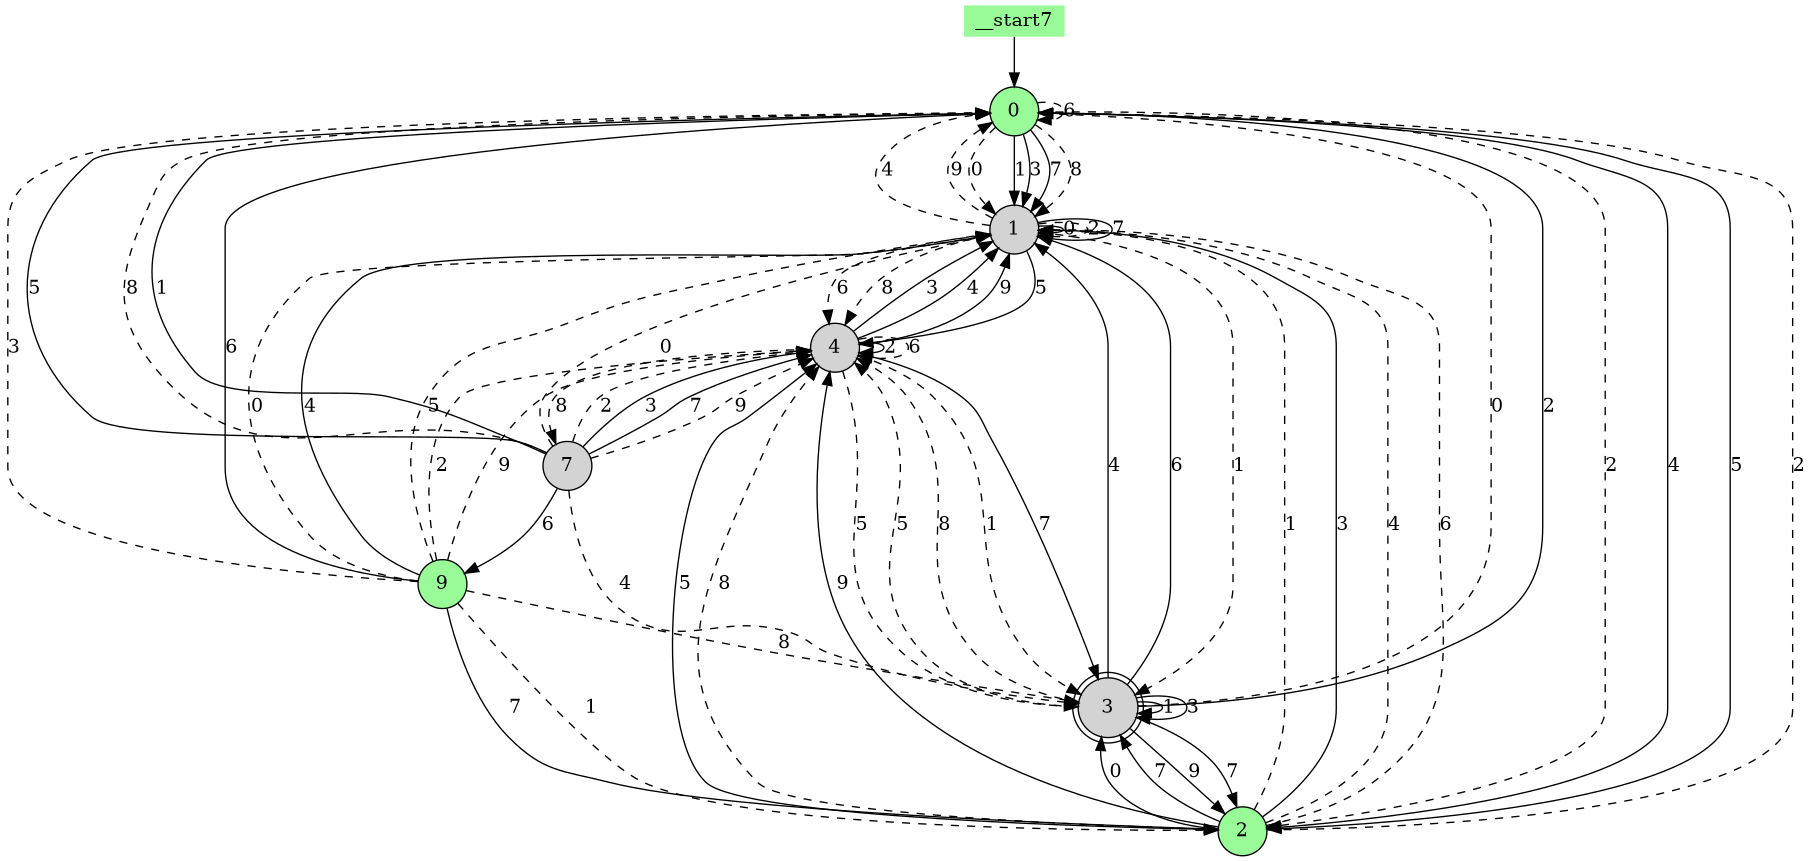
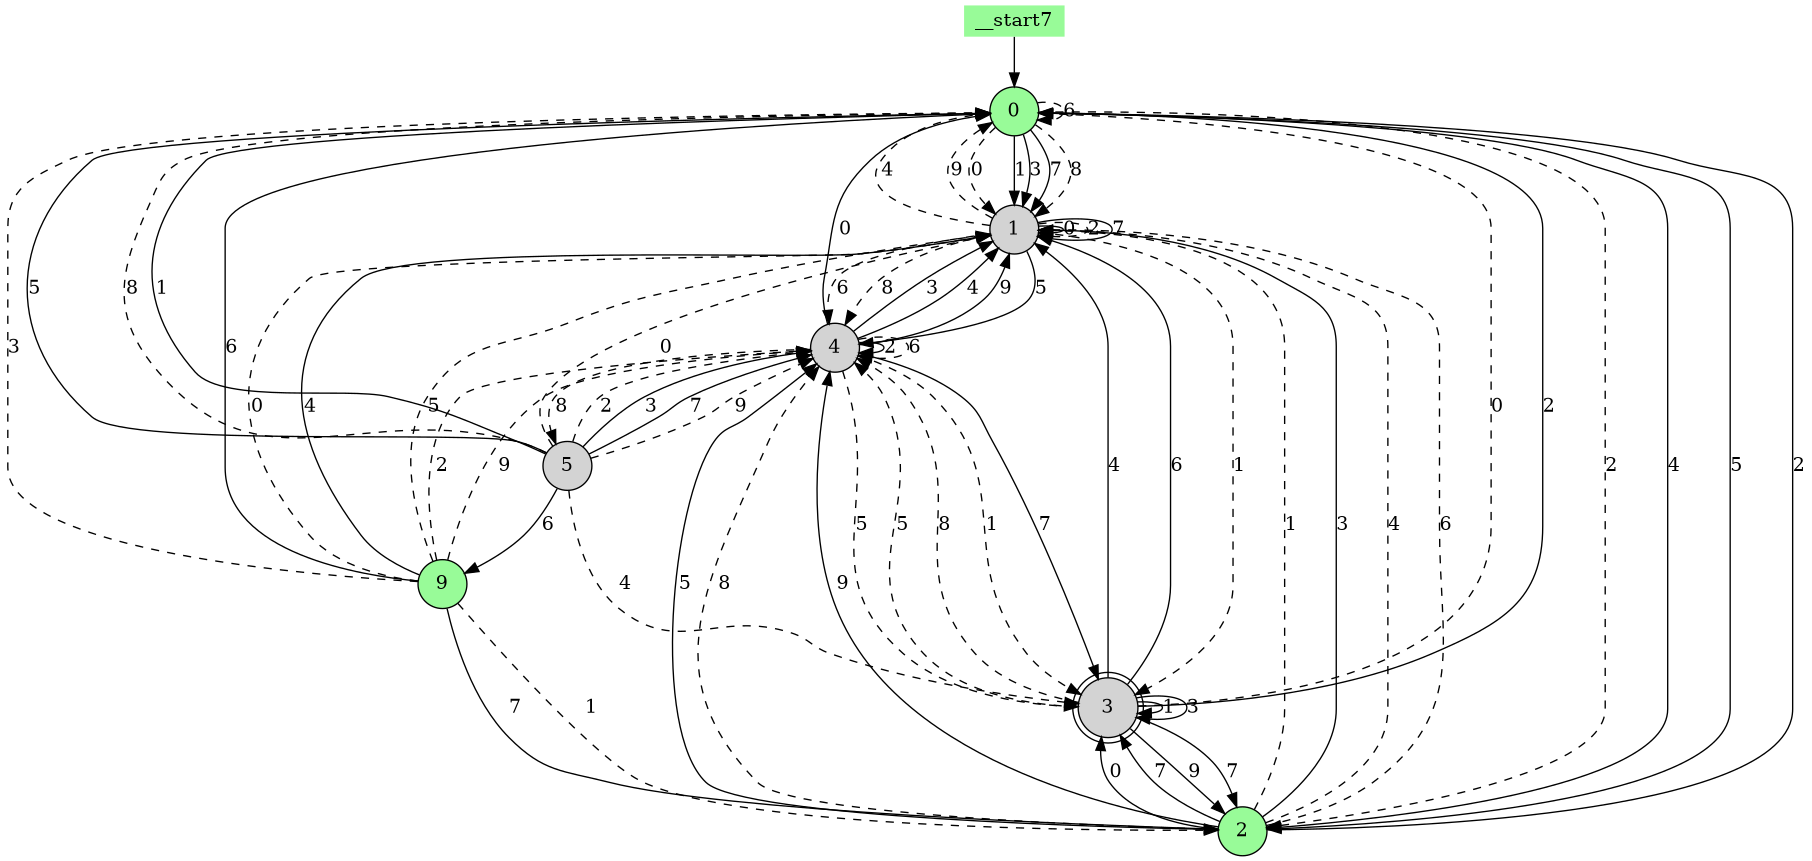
  digraph {
    node [fillcolor=palegreen shape=circle style=filled]
    edge [style=solid]
    n1 [label=0]
    n2 [fillcolor=lightgrey label=1]
    n3 [label=2]
    n4 [fillcolor=lightgrey label=3 shape=doublecircle]
    n5 [fillcolor=lightgrey label=4]
-   n6 [fillcolor=lightgrey label=7]
+   n6 [fillcolor=lightgrey label=5]
    n7 [label=9]
    n8 [height=0 label=__start7 shape=none width=0]
    n1 -> n1 [label=6 style=dashed]
    n1 -> n2 [label=0 style=dashed]
    n1 -> n2 [label=1]
    n1 -> n2 [label=3]
    n1 -> n2 [label=7]
    n1 -> n2 [label=8 style=dashed]
    n1 -> n3 [label=2 style=dashed]
    n1 -> n3 [label=4]
    n1 -> n3 [label=5]
    n2 -> n1 [label=4 style=dashed]
    n2 -> n1 [label=9 style=dashed]
    n2 -> n2 [label=0]
    n2 -> n2 [label=2 style=dashed]
    n2 -> n2 [label=7]
    n2 -> n4 [label=1 style=dashed]
    n2 -> n5 [label=5]
    n2 -> n5 [label=6 style=dashed]
    n2 -> n5 [label=8 style=dashed]
-   n3 -> n1 [label=2 style=dashed]
+   n3 -> n1 [label=2]
    n3 -> n2 [label=1 style=dashed]
    n3 -> n2 [label=3]
    n3 -> n2 [label=4 style=dashed]
    n3 -> n2 [label=6 style=dashed]
    n3 -> n4 [label=0]
    n3 -> n4 [label=7]
    n3 -> n5 [label=5]
    n3 -> n5 [label=8 style=dashed]
    n3 -> n5 [label=9]
    n4 -> n1 [label=0 style=dashed]
    n4 -> n1 [label=2]
    n4 -> n2 [label=4]
    n4 -> n2 [label=6]
    n4 -> n3 [label=7]
    n4 -> n3 [label=9]
    n4 -> n4 [label=1]
    n4 -> n4 [label=3]
    n4 -> n5 [label=5 style=dashed]
    n4 -> n5 [label=8 style=dashed]
+   n5 -> n1 [label=0]
    n5 -> n2 [label=3]
    n5 -> n2 [label=4]
    n5 -> n2 [label=9]
    n5 -> n4 [label=1 style=dashed]
    n5 -> n4 [label=5 style=dashed]
    n5 -> n4 [label=7]
    n5 -> n5 [label=2]
    n5 -> n5 [label=6 style=dashed]
    n5 -> n6 [label=8 style=dashed]
    n6 -> n1 [label=1]
    n6 -> n1 [label=5]
    n6 -> n1 [label=8 style=dashed]
    n6 -> n2 [label=0 style=dashed]
    n6 -> n4 [label=4 style=dashed]
    n6 -> n5 [label=2 style=dashed]
    n6 -> n5 [label=3]
    n6 -> n5 [label=7]
    n6 -> n5 [label=9 style=dashed]
    n6 -> n7 [label=6]
    n7 -> n1 [label=3 style=dashed]
    n7 -> n1 [label=6]
    n7 -> n2 [label=0 style=dashed]
    n7 -> n2 [label=4]
    n7 -> n2 [label=5 style=dashed]
    n7 -> n3 [label=1 style=dashed]
    n7 -> n3 [label=7]
-   n7 -> n4 [label=8 style=dashed]
    n7 -> n5 [label=2 style=dashed]
    n7 -> n5 [label=9 style=dashed]
    n8 -> n1
  }
